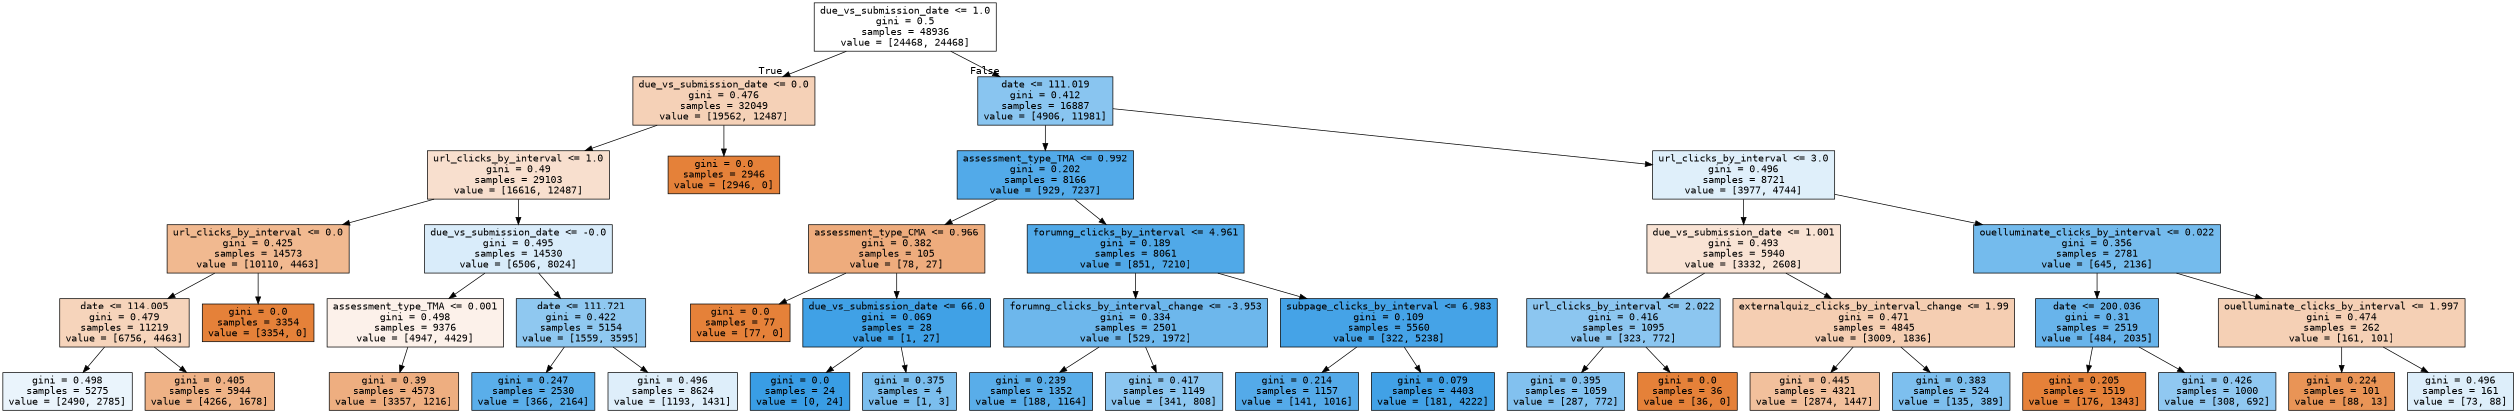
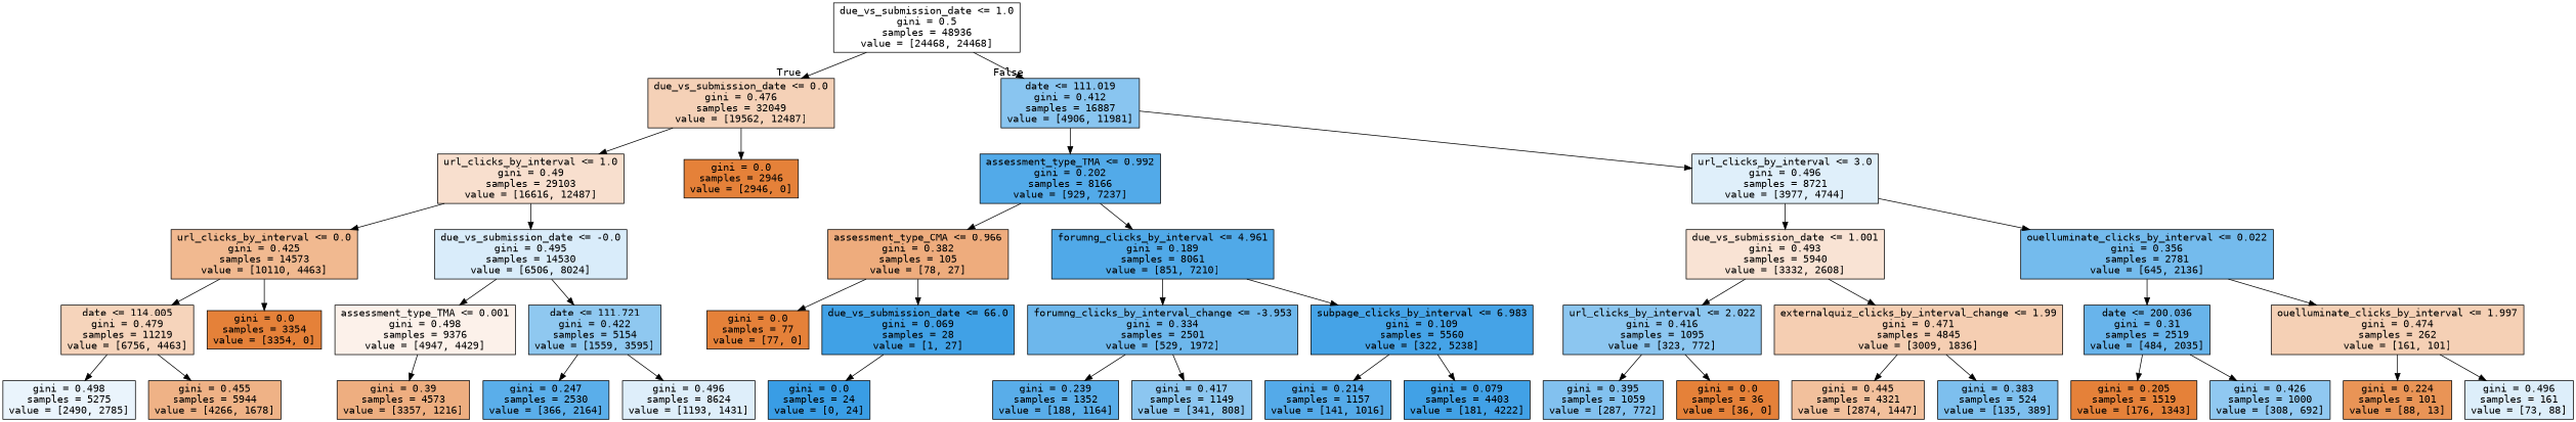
  digraph {
    fontname="DejaVu Sans Mono"
    node [color=black fillcolor="#e58139ff" fontname="DejaVu Sans Mono" shape=box style=filled]
    edge [fontname="DejaVu Sans Mono"]
    n1 [fillcolor="#e5813900" label="due_vs_submission_date <= 1.0\ngini = 0.5\nsamples = 48936\nvalue = [24468, 24468]"]
    n2 [fillcolor="#e581395c" label="due_vs_submission_date <= 0.0\ngini = 0.476\nsamples = 32049\nvalue = [19562, 12487]"]
    n3 [fillcolor="#399de597" label="date <= 111.019\ngini = 0.412\nsamples = 16887\nvalue = [4906, 11981]"]
    n4 [fillcolor="#e581393f" label="url_clicks_by_interval <= 1.0\ngini = 0.49\nsamples = 29103\nvalue = [16616, 12487]"]
    n5 [label="gini = 0.0\nsamples = 2946\nvalue = [2946, 0]"]
    n6 [fillcolor="#399de5de" label="assessment_type_TMA <= 0.992\ngini = 0.202\nsamples = 8166\nvalue = [929, 7237]"]
    n7 [fillcolor="#399de529" label="url_clicks_by_interval <= 3.0\ngini = 0.496\nsamples = 8721\nvalue = [3977, 4744]"]
    n8 [fillcolor="#e581398e" label="url_clicks_by_interval <= 0.0\ngini = 0.425\nsamples = 14573\nvalue = [10110, 4463]"]
    n9 [fillcolor="#399de530" label="due_vs_submission_date <= -0.0\ngini = 0.495\nsamples = 14530\nvalue = [6506, 8024]"]
    n10 [fillcolor="#e5813957" label="date <= 114.005\ngini = 0.479\nsamples = 11219\nvalue = [6756, 4463]"]
    n11 [label="gini = 0.0\nsamples = 3354\nvalue = [3354, 0]"]
    n12 [fillcolor="#e581391b" label="assessment_type_TMA <= 0.001\ngini = 0.498\nsamples = 9376\nvalue = [4947, 4429]"]
    n13 [fillcolor="#399de590" label="date <= 111.721\ngini = 0.422\nsamples = 5154\nvalue = [1559, 3595]"]
    n14 [fillcolor="#399de51b" label="gini = 0.498\nsamples = 5275\nvalue = [2490, 2785]"]
-   n15 [fillcolor="#e581399b" label="gini = 0.405\nsamples = 5944\nvalue = [4266, 1678]"]
+   n15 [fillcolor="#e581399b" label="gini = 0.455\nsamples = 5944\nvalue = [4266, 1678]"]
    n16 [fillcolor="#e58139a3" label="gini = 0.39\nsamples = 4573\nvalue = [3357, 1216]"]
    n17 [fillcolor="#399de5d4" label="gini = 0.247\nsamples = 2530\nvalue = [366, 2164]"]
    n18 [fillcolor="#399de52a" label="gini = 0.496\nsamples = 8624\nvalue = [1193, 1431]"]
    n19 [fillcolor="#e58139a7" label="assessment_type_CMA <= 0.966\ngini = 0.382\nsamples = 105\nvalue = [78, 27]"]
    n20 [fillcolor="#399de5e1" label="forumng_clicks_by_interval <= 4.961\ngini = 0.189\nsamples = 8061\nvalue = [851, 7210]"]
    n21 [fillcolor="#e5813937" label="due_vs_submission_date <= 1.001\ngini = 0.493\nsamples = 5940\nvalue = [3332, 2608]"]
    n22 [fillcolor="#399de5b2" label="ouelluminate_clicks_by_interval <= 0.022\ngini = 0.356\nsamples = 2781\nvalue = [645, 2136]"]
    n23 [label="gini = 0.0\nsamples = 77\nvalue = [77, 0]"]
    n24 [fillcolor="#399de5f6" label="due_vs_submission_date <= 66.0\ngini = 0.069\nsamples = 28\nvalue = [1, 27]"]
    n25 [fillcolor="#399de5bb" label="forumng_clicks_by_interval_change <= -3.953\ngini = 0.334\nsamples = 2501\nvalue = [529, 1972]"]
    n26 [fillcolor="#399de5ef" label="subpage_clicks_by_interval <= 6.983\ngini = 0.109\nsamples = 5560\nvalue = [322, 5238]"]
    n27 [fillcolor="#399de5ff" label="gini = 0.0\nsamples = 24\nvalue = [0, 24]"]
-   n28 [fillcolor="#399de5aa" label="gini = 0.375\nsamples = 4\nvalue = [1, 3]"]
    n29 [fillcolor="#399de5d6" label="gini = 0.239\nsamples = 1352\nvalue = [188, 1164]"]
    n30 [fillcolor="#399de593" label="gini = 0.417\nsamples = 1149\nvalue = [341, 808]"]
    n31 [fillcolor="#399de5dc" label="gini = 0.214\nsamples = 1157\nvalue = [141, 1016]"]
    n32 [fillcolor="#399de5f4" label="gini = 0.079\nsamples = 4403\nvalue = [181, 4222]"]
    n33 [fillcolor="#399de594" label="url_clicks_by_interval <= 2.022\ngini = 0.416\nsamples = 1095\nvalue = [323, 772]"]
    n34 [fillcolor="#e5813963" label="externalquiz_clicks_by_interval_change <= 1.99\ngini = 0.471\nsamples = 4845\nvalue = [3009, 1836]"]
    n35 [fillcolor="#399de5c2" label="date <= 200.036\ngini = 0.31\nsamples = 2519\nvalue = [484, 2035]"]
    n36 [fillcolor="#e581395f" label="ouelluminate_clicks_by_interval <= 1.997\ngini = 0.474\nsamples = 262\nvalue = [161, 101]"]
    n37 [fillcolor="#399de5a0" label="gini = 0.395\nsamples = 1059\nvalue = [287, 772]"]
    n38 [label="gini = 0.0\nsamples = 36\nvalue = [36, 0]"]
    n39 [fillcolor="#e581397f" label="gini = 0.445\nsamples = 4321\nvalue = [2874, 1447]"]
    n40 [fillcolor="#399de5a7" label="gini = 0.383\nsamples = 524\nvalue = [135, 389]"]
    n41 [label="gini = 0.205\nsamples = 1519\nvalue = [176, 1343]"]
    n42 [fillcolor="#399de58e" label="gini = 0.426\nsamples = 1000\nvalue = [308, 692]"]
    n43 [fillcolor="#e58139d9" label="gini = 0.224\nsamples = 101\nvalue = [88, 13]"]
    n44 [fillcolor="#399de52b" label="gini = 0.496\nsamples = 161\nvalue = [73, 88]"]
    n1 -> n2 [headlabel=True labelangle=45 labeldistance=2.5]
    n1 -> n3 [headlabel=False labelangle=-45 labeldistance=2.5]
    n2 -> n4
    n2 -> n5
    n3 -> n6
    n3 -> n7
    n4 -> n8
    n4 -> n9
    n6 -> n19
    n6 -> n20
    n7 -> n21
    n7 -> n22
    n8 -> n10
    n8 -> n11
    n9 -> n12
    n9 -> n13
    n10 -> n14
    n10 -> n15
    n12 -> n16
    n13 -> n17
    n13 -> n18
    n19 -> n23
    n19 -> n24
    n20 -> n25
    n20 -> n26
    n21 -> n33
    n21 -> n34
    n22 -> n35
    n22 -> n36
    n24 -> n27
-   n24 -> n28
    n25 -> n29
    n25 -> n30
    n26 -> n31
    n26 -> n32
    n33 -> n37
    n33 -> n38
    n34 -> n39
    n34 -> n40
    n35 -> n41
    n35 -> n42
    n36 -> n43
    n36 -> n44
  }
